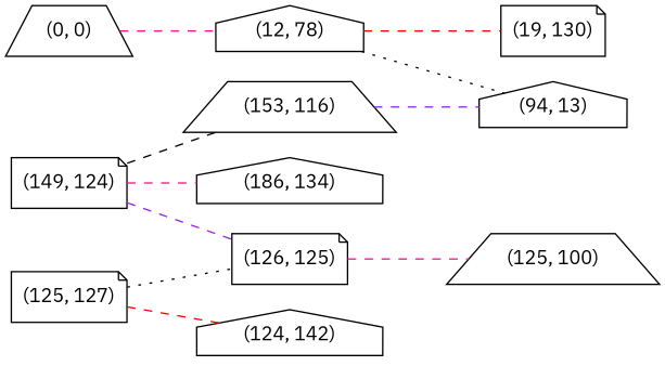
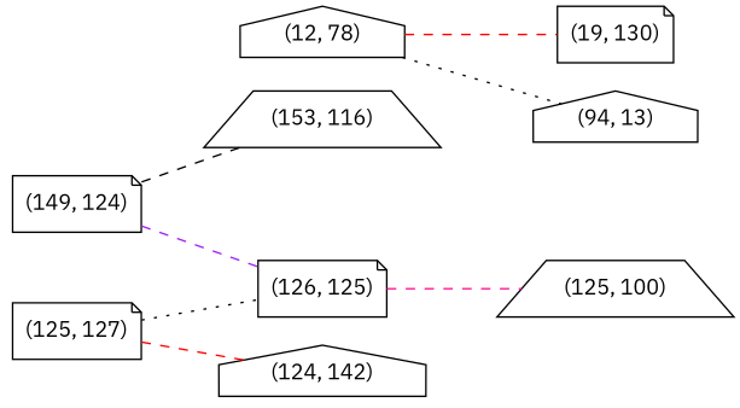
  graph {
    fontname="IBM Plex Sans"
    rankdir=LR
    node [fontname="IBM Plex Sans" shape=house]
    edge [color=deeppink fontname="IBM Plex Sans" style=dashed weight=1]
-   "(0, 0)" [shape=trapezium]
    "(12, 78)"
    "(19, 130)" [shape=note]
    "(94, 13)"
    "(149, 124)" [shape=note]
    "(126, 125)" [shape=note]
    "(153, 116)" [shape=trapezium]
-   "(186, 134)"
    "(125, 100)" [shape=trapezium]
    "(125, 127)" [shape=note]
    "(124, 142)"
-   "(0, 0)" -- "(12, 78)" [weight=4]
    "(12, 78)" -- "(19, 130)" [color=red]
    "(12, 78)" -- "(94, 13)" [color=black style=dotted]
    "(149, 124)" -- "(126, 125)" [color=purple]
    "(149, 124)" -- "(153, 116)" [color=black]
-   "(149, 124)" -- "(186, 134)"
    "(126, 125)" -- "(125, 100)"
-   "(153, 116)" -- "(94, 13)" [color=purple]
    "(125, 127)" -- "(126, 125)" [color=black style=dotted]
    "(125, 127)" -- "(124, 142)" [color=red]
  }
